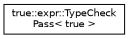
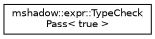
  digraph {
    rankdir=LR
-   n1 [color=black fillcolor=white fontname=Helvetica fontsize=10 height=0.2 label="true::expr::TypeCheck\lPass\< true \>" shape=record style=filled width=0.4]
+   n1 [color=black fillcolor=white fontname=Helvetica fontsize=10 height=0.2 label="mshadow::expr::TypeCheck\lPass\< true \>" shape=record style=filled width=0.4]
  }
